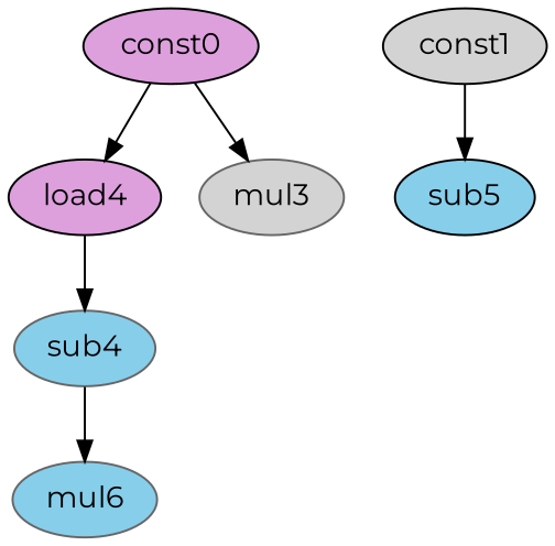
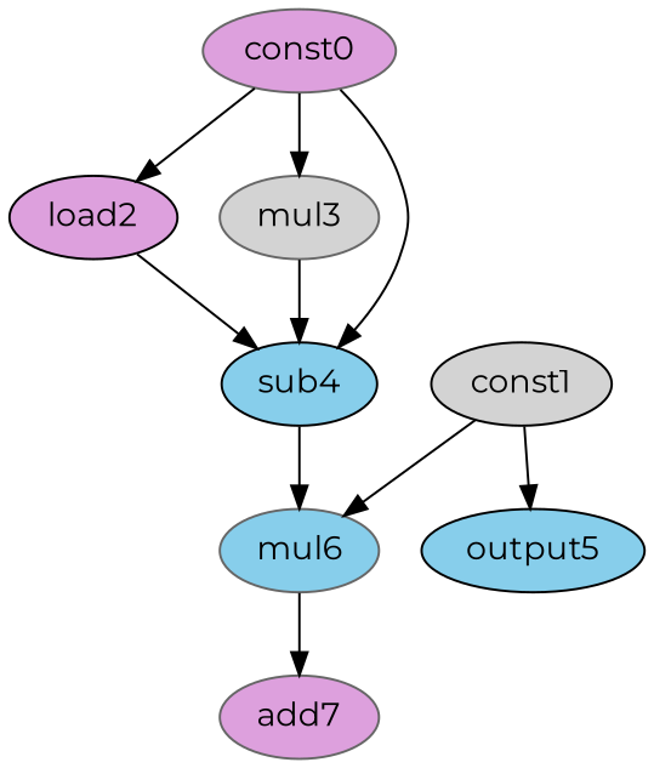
  digraph {
    fontname=Montserrat
    node [color=gray40 fillcolor=plum fontname=Montserrat opcode=const style=filled]
    edge [fontname=Montserrat operand=0]
-   load2 [color=black opcode=load label=load4]
-   const0 [color=black]
+   load2 [color=black opcode=load]
+   const0
    mul3 [fillcolor=lightgrey opcode=mul]
-   sub4 [fillcolor=skyblue opcode=sub]
+   sub4 [color=black fillcolor=skyblue opcode=sub]
    mul6 [fillcolor=skyblue opcode=mul]
    const1 [color=black fillcolor=lightgrey]
-   output5 [color=black fillcolor=skyblue opcode=output label=sub5]
+   output5 [color=black fillcolor=skyblue opcode=output]
+   add7 [opcode=add]
    load2 -> sub4 [operand=1]
    const0 -> load2
    const0 -> mul3
+   const0 -> sub4
+   mul3 -> sub4 [operand=1]
    sub4 -> mul6 [operand=1]
+   mul6 -> add7 [operand=1]
+   const1 -> mul6
    const1 -> output5
  }
